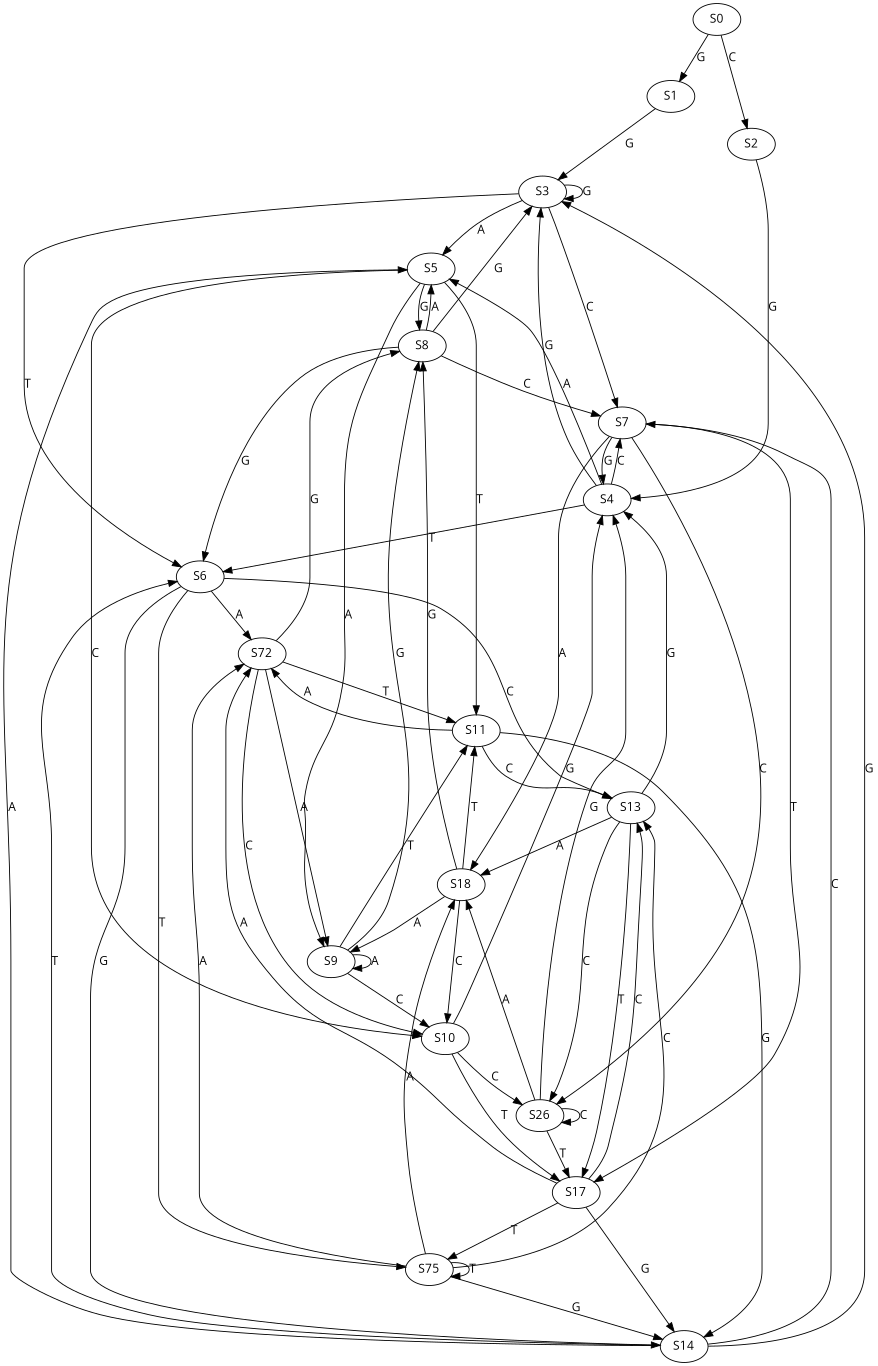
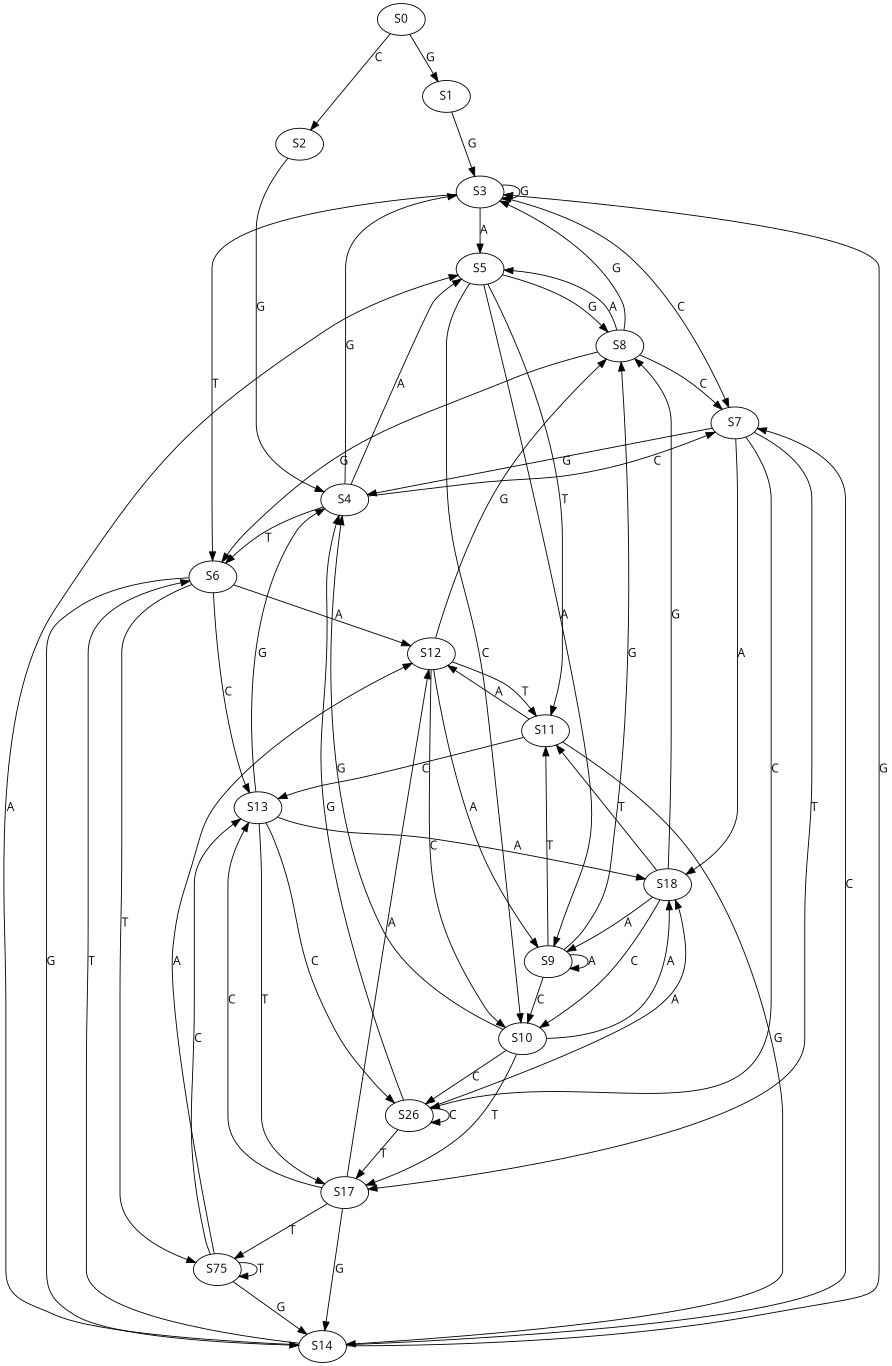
  strict digraph {
    fontname="Open Sans"
    node [fontname="Open Sans"]
    edge [fontname="Open Sans"]
    S0
    S1
    S2
    S3
    S4
    S5
    S6
    S7
    S8
    S9
    S10
    S11
-   S12 [label=S72]
+   S12
    S13
    S14
    n16 [label=S75]
    n17 [label=S26]
    S17
    S18
    S0 -> S1 [label=G]
    S0 -> S2 [label=C]
    S1 -> S3 [label=G]
    S2 -> S4 [label=G]
    S3 -> S3 [label=G]
    S3 -> S5 [label=A]
    S3 -> S6 [label=T]
    S3 -> S7 [label=C]
    S4 -> S3 [label=G]
    S4 -> S5 [label=A]
    S4 -> S6 [label=T]
    S4 -> S7 [label=C]
    S5 -> S8 [label=G]
    S5 -> S9 [label=A]
    S5 -> S10 [label=C]
    S5 -> S11 [label=T]
    S6 -> S12 [label=A]
    S6 -> S13 [label=C]
    S6 -> S14 [label=G]
    S6 -> n16 [label=T]
    S7 -> S4 [label=G]
    S7 -> n17 [label=C]
    S7 -> S17 [label=T]
    S7 -> S18 [label=A]
    S8 -> S3 [label=G]
    S8 -> S5 [label=A]
    S8 -> S6 [label=G]
    S8 -> S7 [label=C]
    S9 -> S8 [label=G]
    S9 -> S9 [label=A]
    S9 -> S10 [label=C]
    S9 -> S11 [label=T]
    S10 -> S4 [label=G]
    S10 -> n17 [label=C]
    S10 -> S17 [label=T]
-   n16 -> S18 [label=A]
+   S10 -> S18 [label=A]
    S11 -> S12 [label=A]
    S11 -> S13 [label=C]
    S11 -> S14 [label=G]
    S12 -> S8 [label=G]
    S12 -> S9 [label=A]
    S12 -> S10 [label=C]
    S12 -> S11 [label=T]
    S13 -> S4 [label=G]
    S13 -> n17 [label=C]
    S13 -> S17 [label=T]
    S13 -> S18 [label=A]
    S14 -> S3 [label=G]
    S14 -> S5 [label=A]
    S14 -> S6 [label=T]
    S14 -> S7 [label=C]
    n16 -> S12 [label=A]
    n16 -> S13 [label=C]
    n16 -> S14 [label=G]
    n16 -> n16 [label=T]
    n17 -> S4 [label=G]
    n17 -> n17 [label=C]
    n17 -> S17 [label=T]
    n17 -> S18 [label=A]
    S17 -> S12 [label=A]
    S17 -> S13 [label=C]
    S17 -> S14 [label=G]
    S17 -> n16 [label=T]
    S18 -> S8 [label=G]
    S18 -> S9 [label=A]
    S18 -> S10 [label=C]
    S18 -> S11 [label=T]
  }
